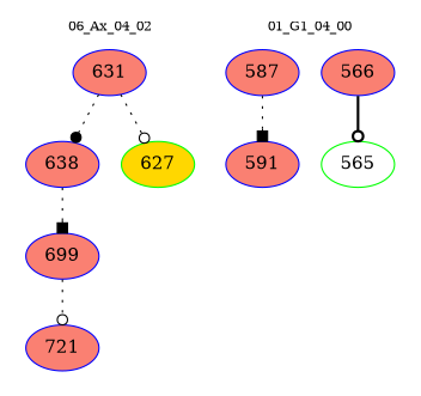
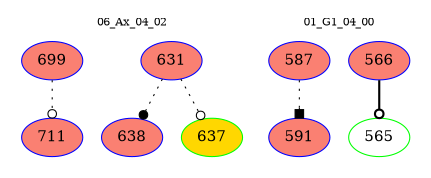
  digraph {
    node [color=blue fillcolor=salmon style=filled]
    edge [arrowhead=odot color=black style=dotted]
    n1 [label=638]
    n2 [label=631]
    n3 [label=699]
-   n4 [color=green fillcolor=gold label=627]
-   n5 [label=721]
+   n4 [color=green fillcolor=gold label=637]
+   n5 [label=711]
    n6 [label=566]
    n7 [label=587]
    n8 [color=green fillcolor=white label=565]
    n9 [label=591]
    subgraph cluster_1 {
      color=white
      fontsize=10
      label="06_Ax_04_02"
      n1
      n2
      n3
      n4
      n5
    }
    subgraph cluster_2 {
      color=white
      fontsize=10
      label="01_G1_04_00"
      n6
      n7
      n8
      n9
    }
-   n1 -> n3 [arrowhead=box]
    n2 -> n1 [arrowhead=dot]
    n2 -> n4
    n3 -> n5
    n6 -> n8 [style=bold]
    n7 -> n9 [arrowhead=box]
  }
